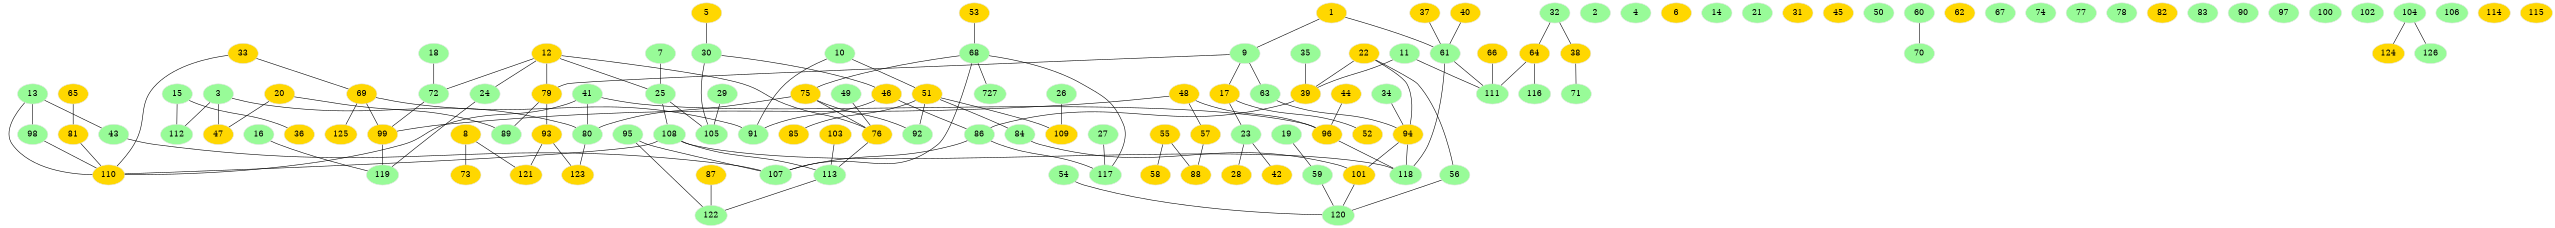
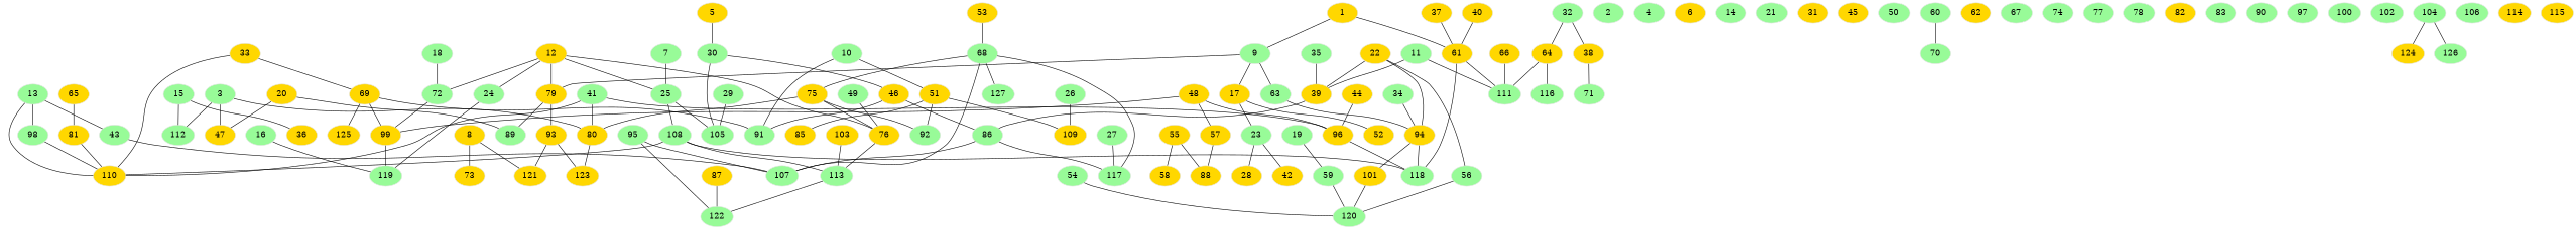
  graph {
    node [color=gray90 fillcolor=palegreen style=filled]
    1 [fillcolor=gold]
    9
-   61
+   61 [fillcolor=gold]
    17 [fillcolor=gold]
    63
    79 [fillcolor=gold]
    111
    118
    2
    47 [fillcolor=gold]
    3
-   80
+   80 [fillcolor=gold]
    112
    123 [fillcolor=gold]
    4
    5 [fillcolor=gold]
    30
    105
    46 [fillcolor=gold]
    6 [fillcolor=gold]
    7
    25
    108
    8 [fillcolor=gold]
    73 [fillcolor=gold]
    121 [fillcolor=gold]
    23
    52 [fillcolor=gold]
    94 [fillcolor=gold]
    89
    93 [fillcolor=gold]
    51 [fillcolor=gold]
    10
    91
    109 [fillcolor=gold]
-   84
    85 [fillcolor=gold]
    92
    39 [fillcolor=gold]
    11
    86
    12 [fillcolor=gold]
    24
    72
    76 [fillcolor=gold]
    119
    99 [fillcolor=gold]
    113
    13
    43
    98
    110 [fillcolor=gold]
    107
    14
    15
    36 [fillcolor=gold]
    16
    28 [fillcolor=gold]
    42 [fillcolor=gold]
    18
    19
    59
    120
    20 [fillcolor=gold]
    21
    22 [fillcolor=gold]
    56
    101 [fillcolor=gold]
    26
    27
    117
    29
    31 [fillcolor=gold]
    38 [fillcolor=gold]
    32
    64 [fillcolor=gold]
    71
    116
    33 [fillcolor=gold]
    69 [fillcolor=gold]
    125 [fillcolor=gold]
    34
    35
    37 [fillcolor=gold]
    40 [fillcolor=gold]
    41
    96 [fillcolor=gold]
    44 [fillcolor=gold]
    45 [fillcolor=gold]
    48 [fillcolor=gold]
    57 [fillcolor=gold]
    88 [fillcolor=gold]
    49
    50
    53 [fillcolor=gold]
    68
    75 [fillcolor=gold]
-   127 [label=727]
+   127
    54
    55 [fillcolor=gold]
    58 [fillcolor=gold]
    60
    70
    62 [fillcolor=gold]
    65 [fillcolor=gold]
    81 [fillcolor=gold]
    66 [fillcolor=gold]
    67
    74
    122
    77
    78
    82 [fillcolor=gold]
    83
    87 [fillcolor=gold]
    90
    95
    97
    100
    102
    103 [fillcolor=gold]
    124 [fillcolor=gold]
    104
    126
    106
    114 [fillcolor=gold]
    115 [fillcolor=gold]
    1 -- 9
    1 -- 61
    9 -- 17
    9 -- 63
    9 -- 79
    61 -- 111
    61 -- 118
    17 -- 23
    17 -- 52
    63 -- 94
    79 -- 89
    79 -- 93
    3 -- 47
    3 -- 80
    3 -- 112
    80 -- 123
    5 -- 30
    30 -- 105
    30 -- 46
    46 -- 91
    46 -- 86
    7 -- 25
    25 -- 105
    25 -- 108
    108 -- 118
    108 -- 113
    108 -- 110
    8 -- 73
    8 -- 121
    23 -- 28
    23 -- 42
    94 -- 118
    94 -- 101
    93 -- 123
    93 -- 121
    51 -- 109
-   51 -- 84
    51 -- 85
    51 -- 92
    10 -- 51
    10 -- 91
-   84 -- 101
    39 -- 86
    11 -- 111
    11 -- 39
    86 -- 107
    86 -- 117
    12 -- 79
    12 -- 25
    12 -- 24
    12 -- 72
    12 -- 76
    24 -- 119
    72 -- 99
    76 -- 113
    99 -- 119
    113 -- 122
    13 -- 43
    13 -- 98
    13 -- 110
    43 -- 107
    98 -- 110
    15 -- 112
    15 -- 36
    16 -- 119
    18 -- 72
    19 -- 59
    59 -- 120
    20 -- 47
    20 -- 89
    22 -- 94
    22 -- 39
    22 -- 56
    56 -- 120
    101 -- 120
    26 -- 109
    27 -- 117
    29 -- 105
    38 -- 71
    32 -- 38
    32 -- 64
    64 -- 111
    64 -- 116
    33 -- 110
    33 -- 69
    69 -- 91
    69 -- 99
    69 -- 125
    34 -- 94
    35 -- 39
    37 -- 61
    40 -- 61
    41 -- 80
    41 -- 110
    41 -- 96
    96 -- 118
    44 -- 96
    48 -- 99
    48 -- 96
    48 -- 57
    57 -- 88
    49 -- 76
    53 -- 68
    68 -- 107
    68 -- 117
    68 -- 75
    68 -- 127
    75 -- 80
    75 -- 92
    75 -- 76
    54 -- 120
    55 -- 88
    55 -- 58
    60 -- 70
    65 -- 81
    81 -- 110
    66 -- 111
    87 -- 122
    95 -- 107
    95 -- 122
    103 -- 113
    104 -- 124
    104 -- 126
  }
